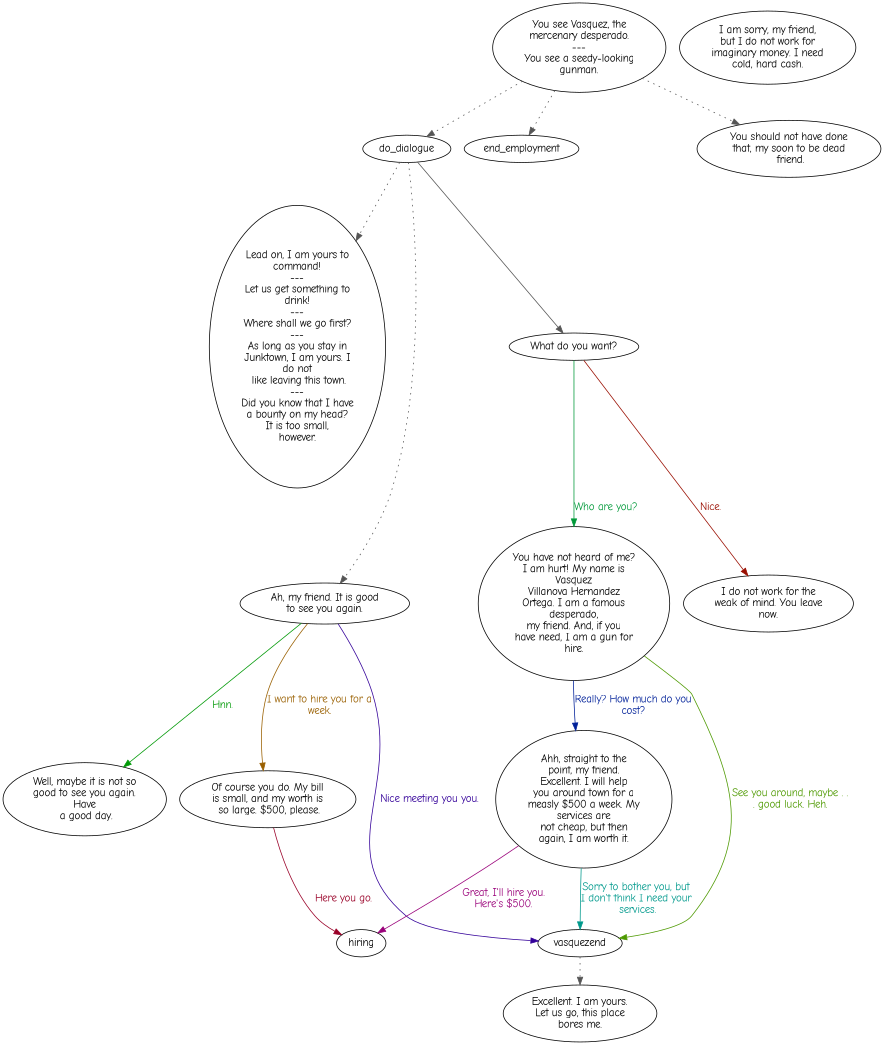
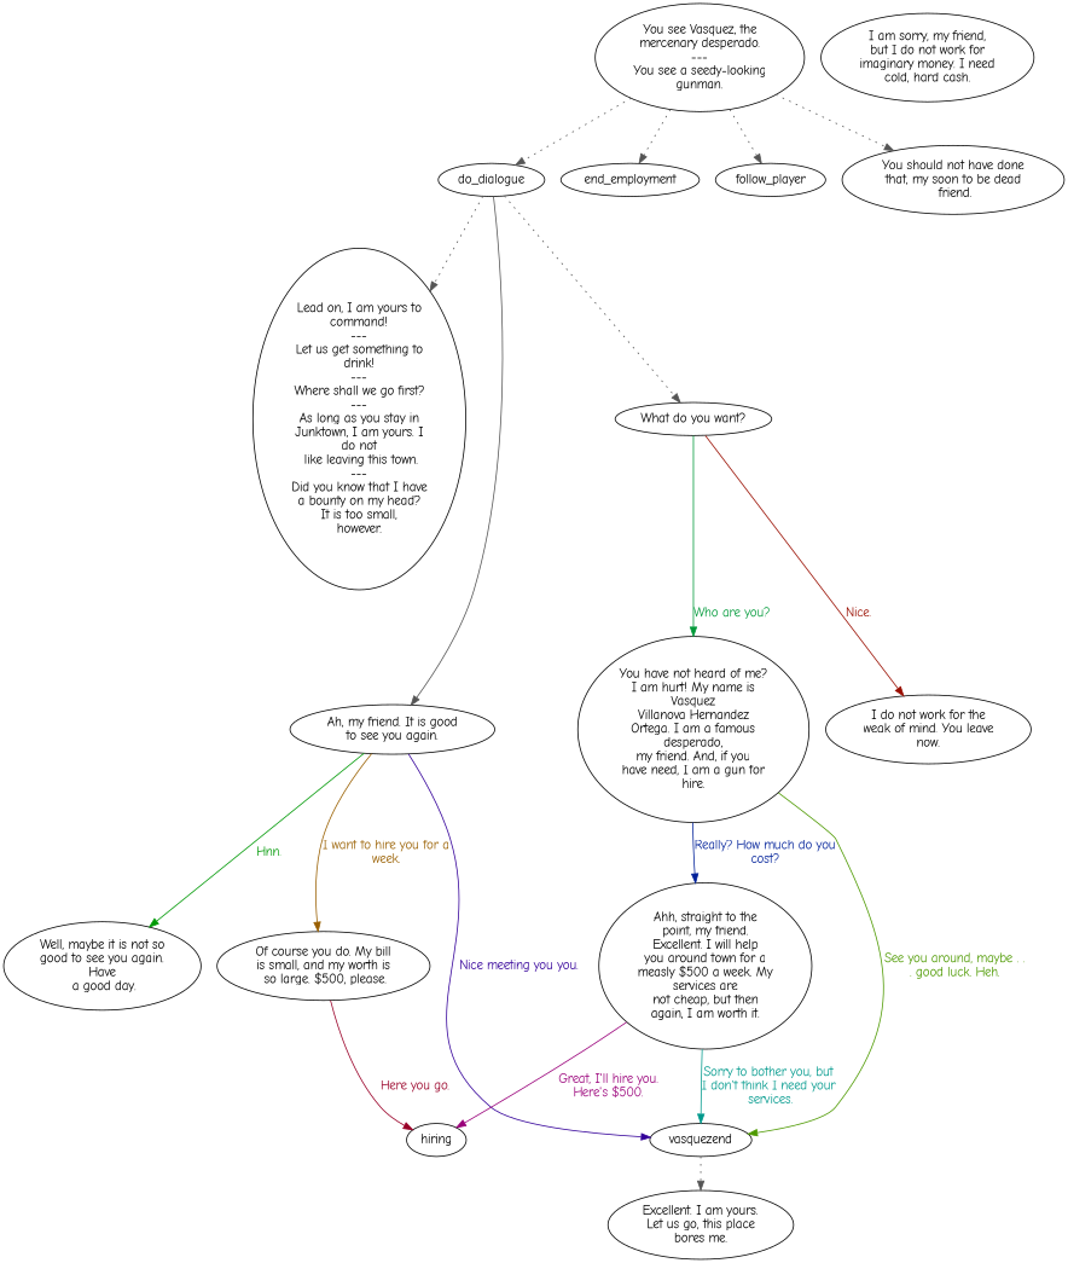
  digraph {
    fontname="Comic Neue"
    node [color="#000000" fillcolor="#FFFFFF" fontname="Comic Neue" style=filled]
    edge [color="#555555" fontname="Comic Neue"]
    n1 [label="You see Vasquez, the\nmercenary desperado.\n---\nYou see a seedy-looking\ngunman."]
    do_dialogue
    end_employment
+   follow_player
    n5 [label="You should not have done\nthat, my soon to be dead\n friend."]
    n6 [label="Lead on, I am yours to\ncommand!\n---\nLet us get something to\ndrink!\n---\nWhere shall we go first?\n---\nAs long as you stay in\nJunktown, I am yours. I\ndo not\n like leaving this town.\n---\nDid you know that I have\na bounty on my head?\nIt is too small,\nhowever."]
    n7 [label="Ah, my friend. It is good\nto see you again."]
    n8 [label="What do you want?"]
    vasquezend
    n10 [label="Of course you do. My bill\nis small, and my worth is\n so large. $500, please."]
    n11 [label="Well, maybe it is not so\ngood to see you again.\nHave\n a good day."]
    n12 [label="I do not work for the\nweak of mind. You leave\nnow."]
    n13 [label="You have not heard of me?\nI am hurt! My name is\nVasquez\nVillanova Hernandez\nOrtega. I am a famous\ndesperado,\nmy friend. And, if you\nhave need, I am a gun for\nhire."]
    n14 [label="Excellent. I am yours.\nLet us go, this place\nbores me."]
    hiring
    n16 [label="Ahh, straight to the\npoint, my friend.\nExcellent. I will help\nyou around town for a\nmeasly $500 a week. My\nservices are\nnot cheap, but then\nagain, I am worth it."]
    n17 [label="I am sorry, my friend,\nbut I do not work for\nimaginary money. I need\ncold, hard cash."]
    n1 -> do_dialogue [style=dotted]
    n1 -> end_employment [style=dotted]
+   n1 -> follow_player [style=dotted]
    n1 -> n5 [style=dotted]
    do_dialogue -> n6 [style=dotted]
-   do_dialogue -> n7 [style=dotted]
-   do_dialogue -> n8 [style=solid]
+   do_dialogue -> n7 [style=solid]
+   do_dialogue -> n8 [style=dotted]
    n7 -> vasquezend [color="#330099" fontcolor="#330099" label="Nice meeting you you."]
    n7 -> n10 [color="#995F00" fontcolor="#995F00" label="I want to hire you for a\nweek."]
    n7 -> n11 [color="#009906" fontcolor="#009906" label="Hnn."]
    n8 -> n12 [color="#990D00" fontcolor="#990D00" label="Nice."]
    n8 -> n13 [color="#009939" fontcolor="#009939" label="Who are you?"]
    vasquezend -> n14 [style=dotted]
    n10 -> hiring [color="#990027" fontcolor="#990027" label="Here you go."]
    n13 -> vasquezend [color="#4D9900" fontcolor="#4D9900" label="See you around, maybe . .\n. good luck. Heh."]
    n13 -> n16 [color="#002099" fontcolor="#002099" label="Really? How much do you\ncost?"]
    n16 -> vasquezend [color="#00998C" fontcolor="#00998C" label="Sorry to bother you, but\nI don't think I need your\n services."]
    n16 -> hiring [color="#990079" fontcolor="#990079" label="Great, I'll hire you.\nHere's $500."]
  }
